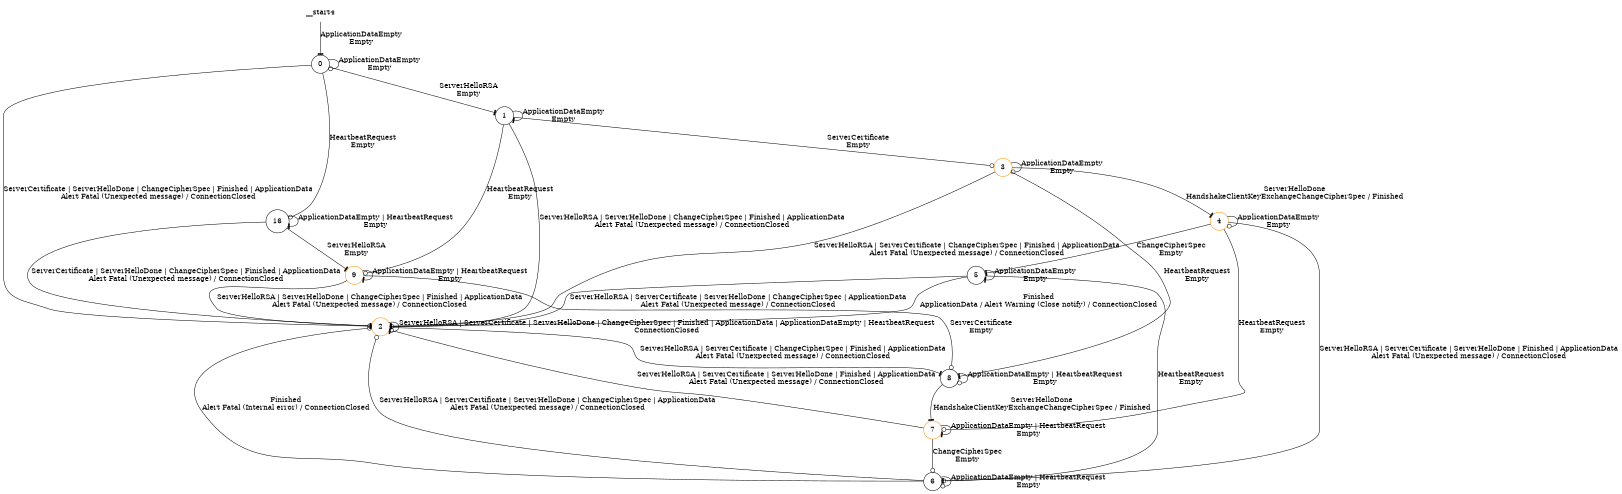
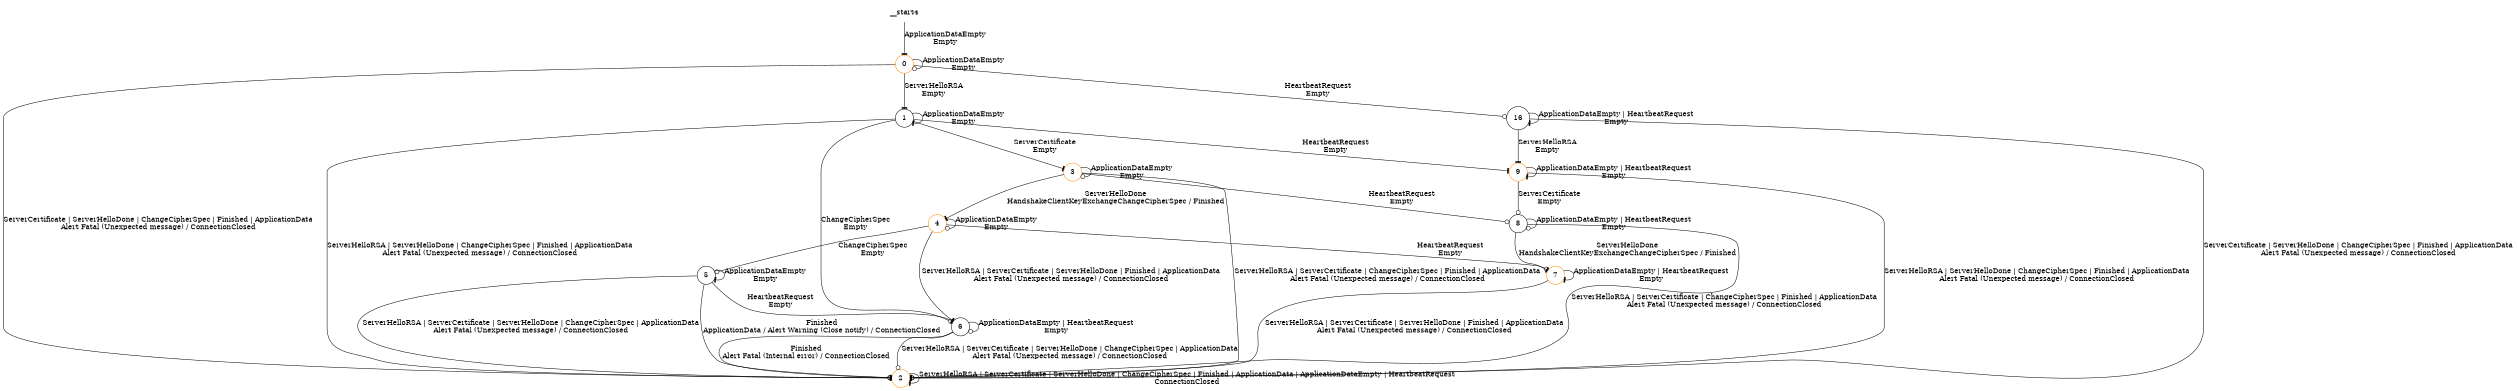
  digraph {
    node [color=black shape=circle]
    edge [arrowhead=tee]
    n1 [label=__start4 shape=none]
-   n2 [label=0]
+   n2 [color=darkorange label=0]
    n3 [label=1]
    n4 [color=darkorange label=2]
    n5 [label=16]
    n6 [color=darkorange label=3]
    n7 [color=darkorange label=9]
    n8 [color=darkorange label=4]
    n9 [label=8]
    n10 [label=5]
    n11 [color=darkorange label=7]
    n12 [label=6]
    n1 -> n2 [label=<ApplicationDataEmpty<br />Empty>]
    n2 -> n2 [arrowhead=odot label=<ApplicationDataEmpty<br />Empty>]
    n2 -> n3 [label=<ServerHelloRSA<br />Empty>]
    n2 -> n4 [label=<ServerCertificate | ServerHelloDone | ChangeCipherSpec | Finished | ApplicationData<br />Alert Fatal (Unexpected message) / ConnectionClosed>]
    n2 -> n5 [arrowhead=odot label=<HeartbeatRequest<br />Empty>]
    n3 -> n3 [label=<ApplicationDataEmpty<br />Empty>]
    n3 -> n4 [arrowhead=odot label=<ServerHelloRSA | ServerHelloDone | ChangeCipherSpec | Finished | ApplicationData<br />Alert Fatal (Unexpected message) / ConnectionClosed>]
-   n3 -> n6 [arrowhead=odot label=<ServerCertificate<br />Empty>]
-   n3 -> n7 [arrowhead=odot label=<HeartbeatRequest<br />Empty>]
+   n3 -> n6 [label=<ServerCertificate<br />Empty>]
+   n3 -> n7 [label=<HeartbeatRequest<br />Empty>]
    n4 -> n4 [label=<ServerHelloRSA | ServerCertificate | ServerHelloDone | ChangeCipherSpec | Finished | ApplicationData | ApplicationDataEmpty | HeartbeatRequest<br />ConnectionClosed>]
    n5 -> n4 [label=<ServerCertificate | ServerHelloDone | ChangeCipherSpec | Finished | ApplicationData<br />Alert Fatal (Unexpected message) / ConnectionClosed>]
    n5 -> n5 [label=<ApplicationDataEmpty | HeartbeatRequest<br />Empty>]
    n5 -> n7 [label=<ServerHelloRSA<br />Empty>]
    n6 -> n4 [label=<ServerHelloRSA | ServerCertificate | ChangeCipherSpec | Finished | ApplicationData<br />Alert Fatal (Unexpected message) / ConnectionClosed>]
    n6 -> n6 [arrowhead=odot label=<ApplicationDataEmpty<br />Empty>]
    n6 -> n8 [label=<ServerHelloDone<br />HandshakeClientKeyExchangeChangeCipherSpec / Finished>]
-   n6 -> n9 [label=<HeartbeatRequest<br />Empty>]
+   n6 -> n9 [arrowhead=odot label=<HeartbeatRequest<br />Empty>]
    n7 -> n4 [arrowhead=odot label=<ServerHelloRSA | ServerHelloDone | ChangeCipherSpec | Finished | ApplicationData<br />Alert Fatal (Unexpected message) / ConnectionClosed>]
    n7 -> n7 [label=<ApplicationDataEmpty | HeartbeatRequest<br />Empty>]
    n7 -> n9 [arrowhead=odot label=<ServerCertificate<br />Empty>]
    n8 -> n8 [arrowhead=odot label=<ApplicationDataEmpty<br />Empty>]
-   n8 -> n10 [label=<ChangeCipherSpec<br />Empty>]
+   n8 -> n10 [arrowhead=odot label=<ChangeCipherSpec<br />Empty>]
    n8 -> n11 [arrowhead=odot label=<HeartbeatRequest<br />Empty>]
    n8 -> n12 [label=<ServerHelloRSA | ServerCertificate | ServerHelloDone | Finished | ApplicationData<br />Alert Fatal (Unexpected message) / ConnectionClosed>]
-   n4 -> n9 [label=<ServerHelloRSA | ServerCertificate | ChangeCipherSpec | Finished | ApplicationData<br />Alert Fatal (Unexpected message) / ConnectionClosed>]
+   n9 -> n4 [label=<ServerHelloRSA | ServerCertificate | ChangeCipherSpec | Finished | ApplicationData<br />Alert Fatal (Unexpected message) / ConnectionClosed>]
    n9 -> n9 [arrowhead=odot label=<ApplicationDataEmpty | HeartbeatRequest<br />Empty>]
    n9 -> n11 [label=<ServerHelloDone<br />HandshakeClientKeyExchangeChangeCipherSpec / Finished>]
    n10 -> n4 [label=<Finished<br />ApplicationData / Alert Warning (Close notify) / ConnectionClosed>]
    n10 -> n4 [label=<ServerHelloRSA | ServerCertificate | ServerHelloDone | ChangeCipherSpec | ApplicationData<br />Alert Fatal (Unexpected message) / ConnectionClosed>]
    n10 -> n10 [label=<ApplicationDataEmpty<br />Empty>]
-   n10 -> n12 [arrowhead=odot label=<HeartbeatRequest<br />Empty>]
+   n10 -> n12 [label=<HeartbeatRequest<br />Empty>]
    n11 -> n4 [arrowhead=odot label=<ServerHelloRSA | ServerCertificate | ServerHelloDone | Finished | ApplicationData<br />Alert Fatal (Unexpected message) / ConnectionClosed>]
    n11 -> n11 [label=<ApplicationDataEmpty | HeartbeatRequest<br />Empty>]
-   n11 -> n12 [arrowhead=odot label=<ChangeCipherSpec<br />Empty>]
+   n3 -> n12 [arrowhead=odot label=<ChangeCipherSpec<br />Empty>]
    n12 -> n4 [arrowhead=odot label=<Finished<br />Alert Fatal (Internal error) / ConnectionClosed>]
    n12 -> n4 [arrowhead=odot label=<ServerHelloRSA | ServerCertificate | ServerHelloDone | ChangeCipherSpec | ApplicationData<br />Alert Fatal (Unexpected message) / ConnectionClosed>]
    n12 -> n12 [arrowhead=odot label=<ApplicationDataEmpty | HeartbeatRequest<br />Empty>]
  }
